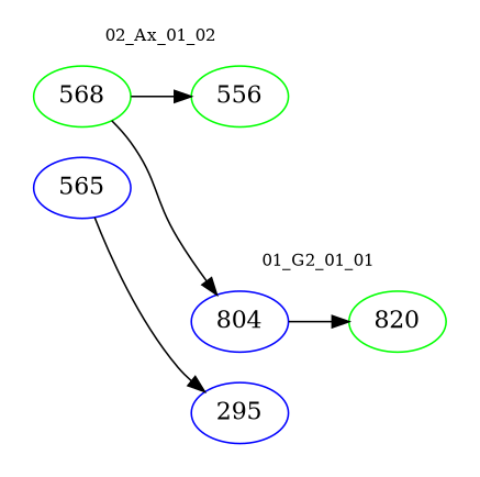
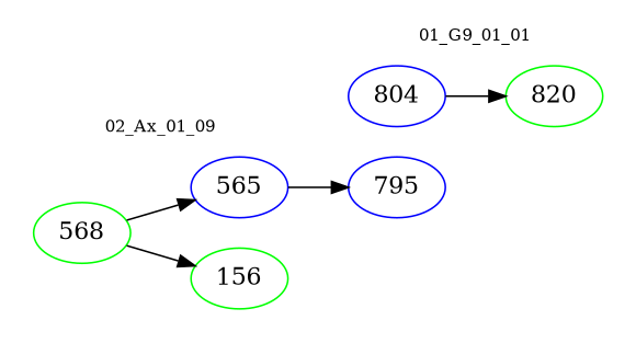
  digraph {
    rankdir=LR
    node [color=green]
    edge [color=black]
    n1 [label=568]
-   n2 [label=556]
+   n2 [label=156]
    n3 [color=blue label=565]
    n4 [color=blue label=804]
-   n5 [color=blue label=295]
+   n5 [color=blue label=795]
    n6 [label=820]
    subgraph cluster_1 {
      color=white
      fontsize=10
-     label="02_Ax_01_02"
+     label="02_Ax_01_09"
      n1
      n2
      n3
    }
    subgraph cluster_2 {
      color=white
      fontsize=10
-     label="01_G2_01_01"
+     label="01_G9_01_01"
      n4
      n5
      n6
    }
    n1 -> n2
-   n1 -> n4
+   n1 -> n3
    n3 -> n5
    n4 -> n6
  }
